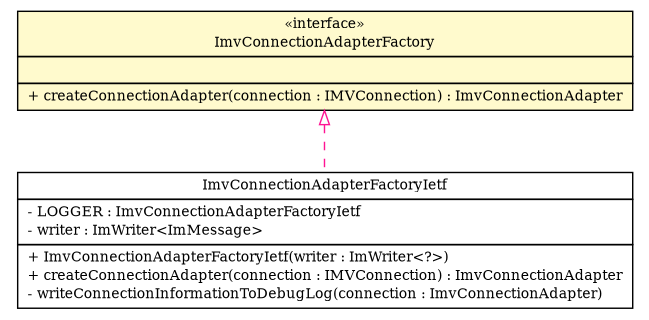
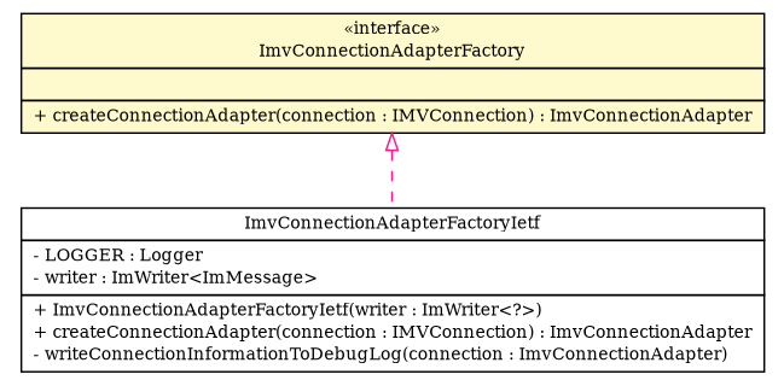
  digraph {
    nodesep=0.25
    ranksep=0.5
    fontname="DejaVu Serif"
    node [fontcolor=black fontname="DejaVu Serif" fontsize=10.0 shape=plaintext]
    n1 [label=<<table title="de.hsbremen.tc.tnc.im.adapter.connection.ImvConnectionAdapterFactory" border="0" cellborder="1" cellspacing="0" cellpadding="2" port="p" bgcolor="lemonChiffon" href="./ImvConnectionAdapterFactory.html"> 		<tr><td><table border="0" cellspacing="0" cellpadding="1"> <tr><td align="center" balign="center"> &#171;interface&#187; </td></tr> <tr><td align="center" balign="center"> ImvConnectionAdapterFactory </td></tr> 		</table></td></tr> 		<tr><td><table border="0" cellspacing="0" cellpadding="1"> <tr><td align="left" balign="left">  </td></tr> 		</table></td></tr> 		<tr><td><table border="0" cellspacing="0" cellpadding="1"> <tr><td align="left" balign="left"> + createConnectionAdapter(connection : IMVConnection) : ImvConnectionAdapter </td></tr> 		</table></td></tr> 		</table>>]
-   n2 [label=<<table title="de.hsbremen.tc.tnc.im.adapter.connection.ImvConnectionAdapterFactoryIetf" border="0" cellborder="1" cellspacing="0" cellpadding="2" port="p" href="./ImvConnectionAdapterFactoryIetf.html"> 		<tr><td><table border="0" cellspacing="0" cellpadding="1"> <tr><td align="center" balign="center"> ImvConnectionAdapterFactoryIetf </td></tr> 		</table></td></tr> 		<tr><td><table border="0" cellspacing="0" cellpadding="1"> <tr><td align="left" balign="left"> - LOGGER : ImvConnectionAdapterFactoryIetf </td></tr> <tr><td align="left" balign="left"> - writer : ImWriter&lt;ImMessage&gt; </td></tr> 		</table></td></tr> 		<tr><td><table border="0" cellspacing="0" cellpadding="1"> <tr><td align="left" balign="left"> + ImvConnectionAdapterFactoryIetf(writer : ImWriter&lt;?&gt;) </td></tr> <tr><td align="left" balign="left"> + createConnectionAdapter(connection : IMVConnection) : ImvConnectionAdapter </td></tr> <tr><td align="left" balign="left"> - writeConnectionInformationToDebugLog(connection : ImvConnectionAdapter) </td></tr> 		</table></td></tr> 		</table>>]
+   n2 [label=<<table title="de.hsbremen.tc.tnc.im.adapter.connection.ImvConnectionAdapterFactoryIetf" border="0" cellborder="1" cellspacing="0" cellpadding="2" port="p" href="./ImvConnectionAdapterFactoryIetf.html"> 		<tr><td><table border="0" cellspacing="0" cellpadding="1"> <tr><td align="center" balign="center"> ImvConnectionAdapterFactoryIetf </td></tr> 		</table></td></tr> 		<tr><td><table border="0" cellspacing="0" cellpadding="1"> <tr><td align="left" balign="left"> - LOGGER : Logger </td></tr> <tr><td align="left" balign="left"> - writer : ImWriter&lt;ImMessage&gt; </td></tr> 		</table></td></tr> 		<tr><td><table border="0" cellspacing="0" cellpadding="1"> <tr><td align="left" balign="left"> + ImvConnectionAdapterFactoryIetf(writer : ImWriter&lt;?&gt;) </td></tr> <tr><td align="left" balign="left"> + createConnectionAdapter(connection : IMVConnection) : ImvConnectionAdapter </td></tr> <tr><td align="left" balign="left"> - writeConnectionInformationToDebugLog(connection : ImvConnectionAdapter) </td></tr> 		</table></td></tr> 		</table>>]
    n1 -> n2 [arrowtail=empty dir=back fontname="DejaVu Serif" fontsize=10 headport=p labelfontname=Helvetica labelfontsize=10 style=dashed tailport=p color=deeppink]
  }
